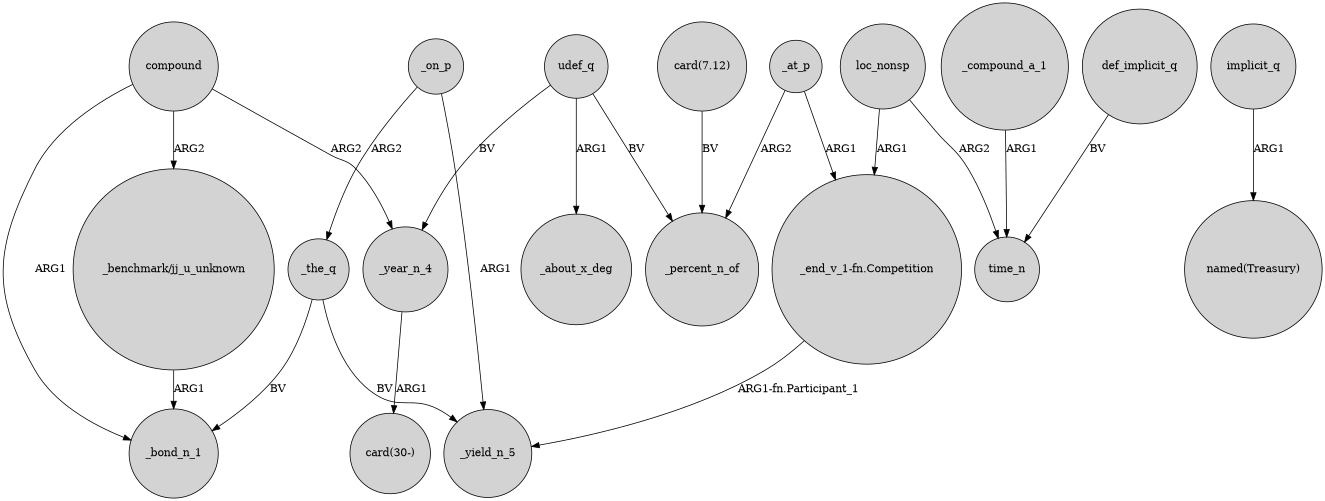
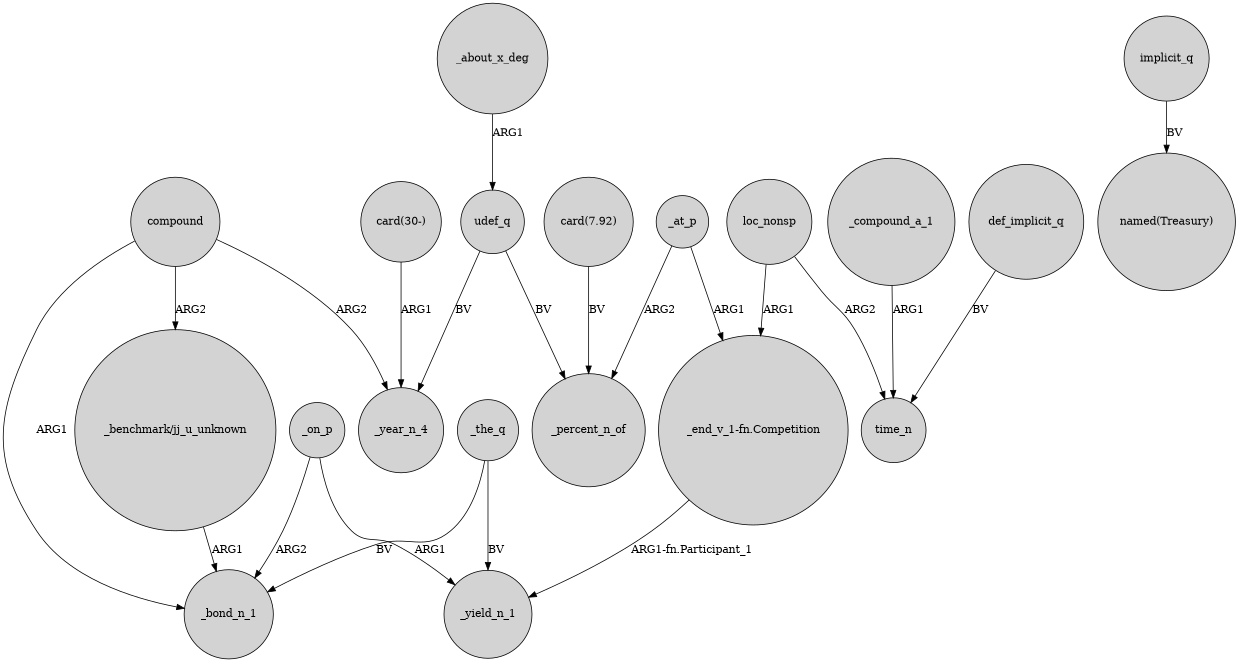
  digraph {
    fontname="DejaVu Serif"
    node [fontname="DejaVu Serif" shape=circle style=filled]
    edge [fontname="DejaVu Serif"]
    "_benchmark/jj_u_unknown"
    _bond_n_1
    _at_p
    _percent_n_of
    "_end_v_1-fn.Competition"
-   _yield_n_1 [label=_yield_n_5]
+   _yield_n_1
    _on_p
    compound
    n9 [label=_year_n_4]
    n10 [label=_compound_a_1]
    time_n
    _about_x_deg
    udef_q
    n14 [label=implicit_q]
    "named(Treasury)"
    _the_q
    "card(30-)"
    loc_nonsp
-   "card(7.92)" [label="card(7.12)"]
+   "card(7.92)"
    def_implicit_q
    "_benchmark/jj_u_unknown" -> _bond_n_1 [label=ARG1]
    _at_p -> _percent_n_of [label=ARG2]
    _at_p -> "_end_v_1-fn.Competition" [label=ARG1]
    "_end_v_1-fn.Competition" -> _yield_n_1 [label="ARG1-fn.Participant_1"]
-   _on_p -> _the_q [label=ARG2]
+   _on_p -> _bond_n_1 [label=ARG2]
    _on_p -> _yield_n_1 [label=ARG1]
    compound -> "_benchmark/jj_u_unknown" [label=ARG2]
    compound -> _bond_n_1 [label=ARG1]
    compound -> n9 [label=ARG2]
    n10 -> time_n [label=ARG1]
-   udef_q -> _about_x_deg [label=ARG1]
+   _about_x_deg -> udef_q [label=ARG1]
    udef_q -> _percent_n_of [label=BV]
    udef_q -> n9 [label=BV]
-   n14 -> "named(Treasury)" [label=ARG1]
+   n14 -> "named(Treasury)" [label=BV]
    _the_q -> _bond_n_1 [label=BV]
    _the_q -> _yield_n_1 [label=BV]
-   n9 -> "card(30-)" [label=ARG1]
+   "card(30-)" -> n9 [label=ARG1]
    loc_nonsp -> "_end_v_1-fn.Competition" [label=ARG1]
    loc_nonsp -> time_n [label=ARG2]
    "card(7.92)" -> _percent_n_of [label=BV]
    def_implicit_q -> time_n [label=BV]
  }
